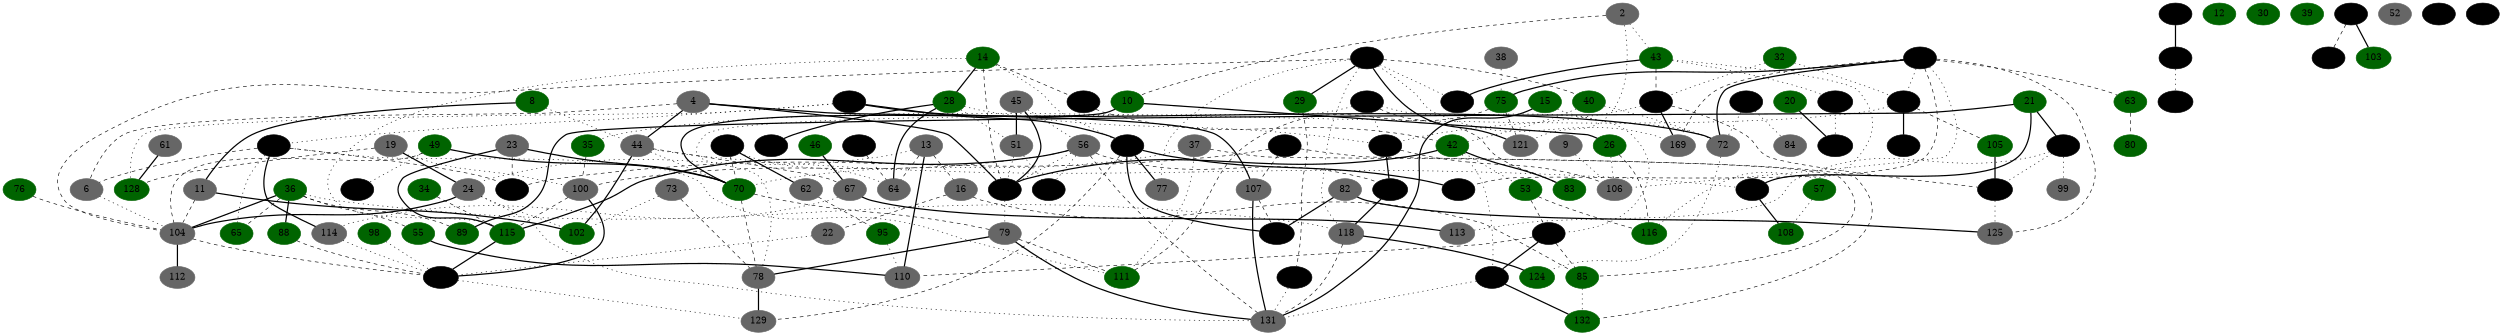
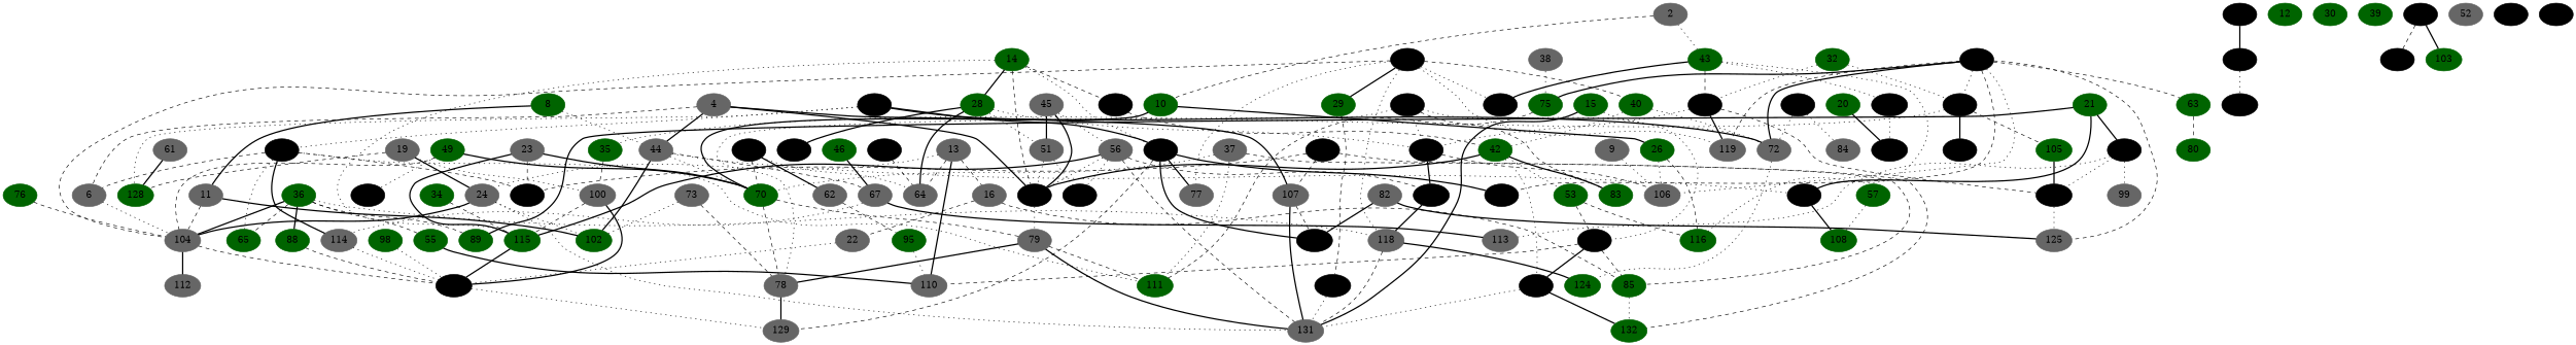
  graph {
    node [color=darkgreen style=filled]
    edge [style=dotted]
    1 [color=black]
    5 [color=black]
    31 [color=black]
    72 [color=gray40]
    128
    6 [color=gray40]
    65
    74 [color=black]
    111
    114 [color=gray40]
    77 [color=gray40]
    91 [color=black]
    129 [color=gray40]
    130 [color=black]
    124
    10
    2 [color=gray40]
    43
-   121 [color=gray40]
    70
    26
    92 [color=black]
    116
    48 [color=black]
    117 [color=black]
    3 [color=black]
    68 [color=black]
    122 [color=black]
    4 [color=gray40]
    44 [color=gray40]
    66 [color=black]
    107 [color=gray40]
    104 [color=gray40]
    67 [color=gray40]
    102
    90 [color=black]
    79 [color=gray40]
    113 [color=gray40]
    131 [color=gray40]
    127 [color=black]
    112 [color=gray40]
    7 [color=black]
    62 [color=gray40]
    64 [color=gray40]
    95
    78 [color=gray40]
    8
    11 [color=gray40]
    9 [color=gray40]
    106 [color=gray40]
    12
    13 [color=gray40]
    16 [color=gray40]
    24 [color=gray40]
    110 [color=gray40]
    22 [color=gray40]
    85
    14
    18 [color=black]
    28
    115
    42
    51 [color=gray40]
    59 [color=black]
    94 [color=black]
    15
    132
    17 [color=black]
    29
    40
    118 [color=gray40]
-   119 [color=gray40 label=169]
+   119 [color=gray40]
    123 [color=black]
    83
    53
    81 [color=black]
    19 [color=gray40]
    100 [color=gray40]
    20
    120 [color=black]
    21
    50 [color=black]
    89
    109 [color=black]
    99 [color=gray40]
    108
    23 [color=gray40]
    25 [color=black]
    27 [color=black]
    33 [color=black]
    63
    75
    125 [color=gray40]
    35
    60 [color=black]
    105
    80
    58 [color=black]
    101 [color=black]
    30
    32
    34
    36
    55
    88
    37 [color=gray40]
    38 [color=gray40]
    39
    41 [color=black]
    69 [color=black]
    45 [color=gray40]
    56 [color=gray40]
    46
    47 [color=black]
    97 [color=black]
    103
    49
    86 [color=black]
    52 [color=gray40]
    54 [color=black]
    57
    61 [color=gray40]
    71 [color=black]
    84 [color=gray40]
    73 [color=gray40]
    76
    82 [color=gray40]
    93 [color=black]
    96 [color=black]
    98
    1 -- 5
    1 -- 31 [style=bold]
    1 -- 72 [style=bold]
    1 -- 128
    5 -- 6 [style=dashed]
    5 -- 65
    5 -- 74 [style=dashed]
    5 -- 111
    5 -- 114 [style=bold]
    31 -- 77 [style=bold]
    31 -- 91 [style=bold]
    31 -- 129 [style=dashed]
    31 -- 130 [style=bold]
    72 -- 124
    6 -- 104
    114 -- 127
    10 -- 70 [style=bold]
    10 -- 26 [style=bold]
    2 -- 10 [style=dashed]
    2 -- 43
-   2 -- 121
    43 -- 92 [style=bold]
    43 -- 116
    43 -- 48 [style=dashed]
    43 -- 117
    70 -- 79 [style=dashed]
    70 -- 78 [style=dashed]
    26 -- 116 [style=dashed]
    26 -- 106
    48 -- 59
    48 -- 119 [style=bold]
    48 -- 109 [style=dashed]
    117 -- 120
    3 -- 68 [style=bold]
    68 -- 122
    4 -- 6 [style=dashed]
    4 -- 44 [style=bold]
    4 -- 66 [style=bold]
    4 -- 107 [style=bold]
    44 -- 70
    44 -- 67 [style=dashed]
    44 -- 102 [style=bold]
    44 -- 90
    66 -- 79
    107 -- 130 [style=dashed]
    107 -- 131 [style=bold]
    104 -- 127 [style=dashed]
    104 -- 112 [style=bold]
    67 -- 114
    67 -- 113 [style=bold]
    90 -- 108 [style=bold]
    79 -- 111 [style=dashed]
    79 -- 131 [style=bold]
    79 -- 78 [style=bold]
    127 -- 129
    7 -- 70 [style=dashed]
    7 -- 62 [style=bold]
    7 -- 64
    62 -- 95 [style=dashed]
    95 -- 110
    78 -- 129 [style=bold]
    8 -- 44
    8 -- 11 [style=bold]
    11 -- 104 [style=dashed]
    11 -- 102 [style=bold]
    9 -- 106
    13 -- 64 [style=dashed]
    13 -- 16 [style=dashed]
    13 -- 24
    13 -- 110 [style=bold]
    16 -- 22 [style=dashed]
    16 -- 85 [style=dashed]
    24 -- 104 [style=bold]
    24 -- 102
    24 -- 131
    22 -- 127
    85 -- 132
    14 -- 31
    14 -- 66 [style=dashed]
    14 -- 18 [style=dashed]
    14 -- 28 [style=bold]
    14 -- 115
    18 -- 42 [style=dashed]
    28 -- 64 [style=bold]
    28 -- 51
    28 -- 59
    28 -- 94 [style=bold]
    115 -- 127 [style=bold]
    42 -- 66 [style=bold]
    42 -- 83 [style=bold]
    42 -- 53
    42 -- 81
    51 -- 66
    51 -- 58
    59 -- 106 [style=dashed]
    59 -- 101 [style=bold]
    15 -- 72
    15 -- 131 [style=bold]
    17 -- 77
-   17 -- 121 [style=bold]
    17 -- 92
    17 -- 104 [style=dashed]
    17 -- 29 [style=bold]
    17 -- 40 [style=dashed]
    17 -- 118
    17 -- 119
    29 -- 123 [style=dashed]
    40 -- 72
    40 -- 42
    118 -- 124 [style=bold]
    118 -- 131 [style=dashed]
    123 -- 131
    53 -- 116 [style=dashed]
    53 -- 69 [style=dashed]
    81 -- 131
    81 -- 132 [style=bold]
    19 -- 128 [style=dashed]
    19 -- 24 [style=bold]
    19 -- 100
    100 -- 127 [style=bold]
    100 -- 115 [style=dashed]
    20 -- 120 [style=bold]
    21 -- 90 [style=bold]
    21 -- 50 [style=bold]
    21 -- 89 [style=bold]
    50 -- 113
    50 -- 109
    50 -- 99
    109 -- 125
    23 -- 74 [style=dashed]
    23 -- 70 [style=bold]
    23 -- 115 [style=bold]
    25 -- 64 [style=dashed]
    27 -- 72 [style=bold]
    27 -- 91 [style=dashed]
    27 -- 106
    27 -- 119 [style=dashed]
    27 -- 33
    27 -- 63 [style=dashed]
    27 -- 75 [style=bold]
    27 -- 125 [style=dashed]
    33 -- 35
    33 -- 60 [style=bold]
    33 -- 105 [style=dashed]
    63 -- 80 [style=dashed]
    75 -- 111 [style=dashed]
-   75 -- 121 [style=dashed]
    35 -- 100 [style=dashed]
    105 -- 109 [style=bold]
    101 -- 118 [style=bold]
    32 -- 48
    32 -- 33
    34 -- 115 [style=dashed]
    36 -- 65 [style=dashed]
    36 -- 104 [style=bold]
    36 -- 118
    36 -- 89 [style=dashed]
    36 -- 55 [style=dashed]
    36 -- 88 [style=bold]
    55 -- 110 [style=bold]
    88 -- 127 [style=dashed]
    37 -- 111
    37 -- 70
    37 -- 85 [style=dashed]
    38 -- 75
    41 -- 78
    41 -- 59
    41 -- 83 [style=dashed]
    41 -- 69
    69 -- 110 [style=dashed]
    69 -- 85 [style=dashed]
    69 -- 81 [style=bold]
    45 -- 66 [style=bold]
    45 -- 51 [style=bold]
    45 -- 56
    56 -- 66
    56 -- 131 [style=dashed]
    56 -- 115 [style=bold]
-   56 -- 100 [style=dashed]
    56 -- 58
    56 -- 101 [style=dashed]
    46 -- 67 [style=bold]
    47 -- 97 [style=dashed]
    47 -- 103 [style=bold]
    49 -- 70 [style=bold]
    49 -- 104 [style=dashed]
    49 -- 86
    54 -- 74 [style=dashed]
    54 -- 107 [style=dashed]
    54 -- 132 [style=dashed]
    57 -- 108
    61 -- 128 [style=bold]
    71 -- 72
    71 -- 84
    73 -- 102
    73 -- 78 [style=dashed]
    76 -- 104 [style=dashed]
    82 -- 130 [style=bold]
    82 -- 125 [style=bold]
    98 -- 127
  }
